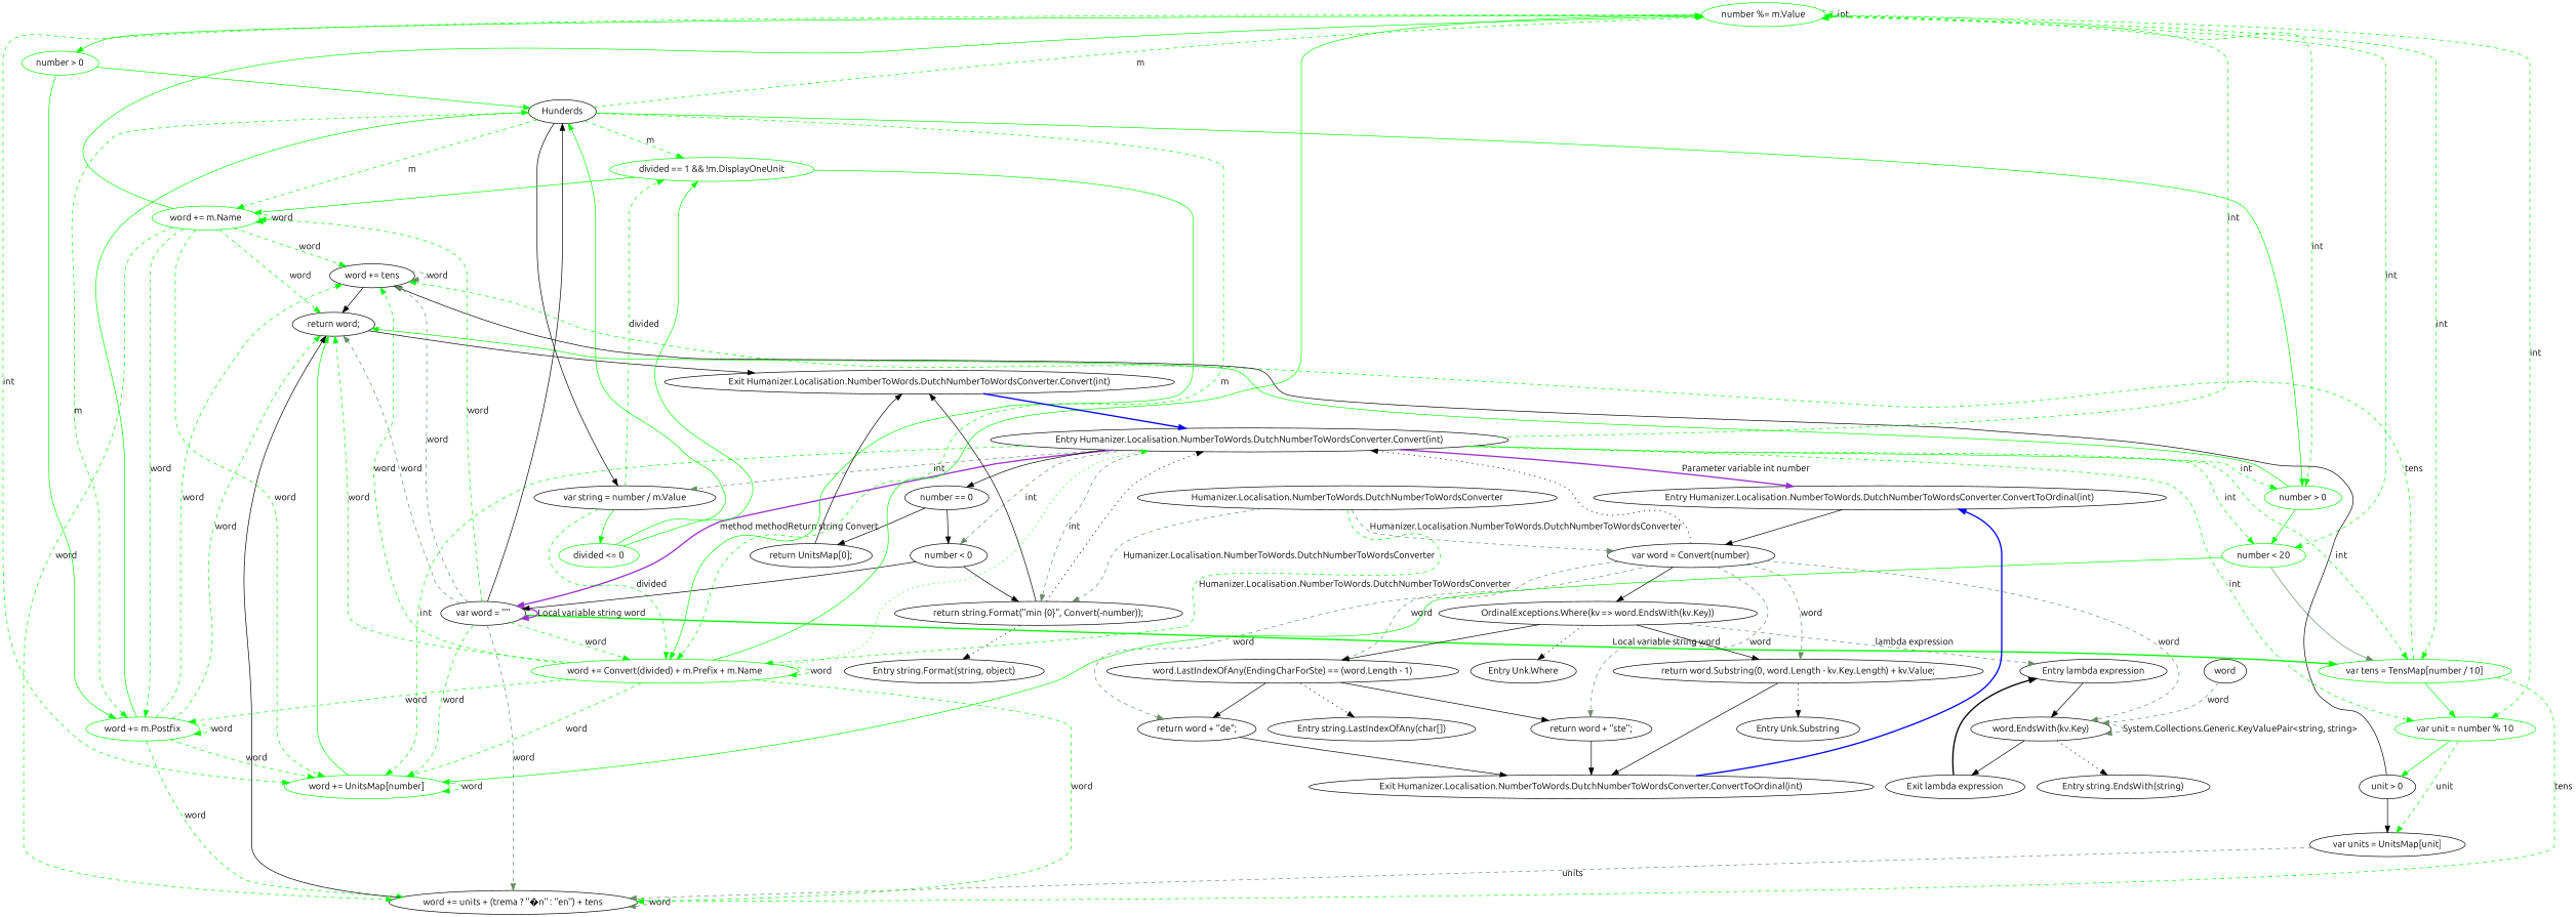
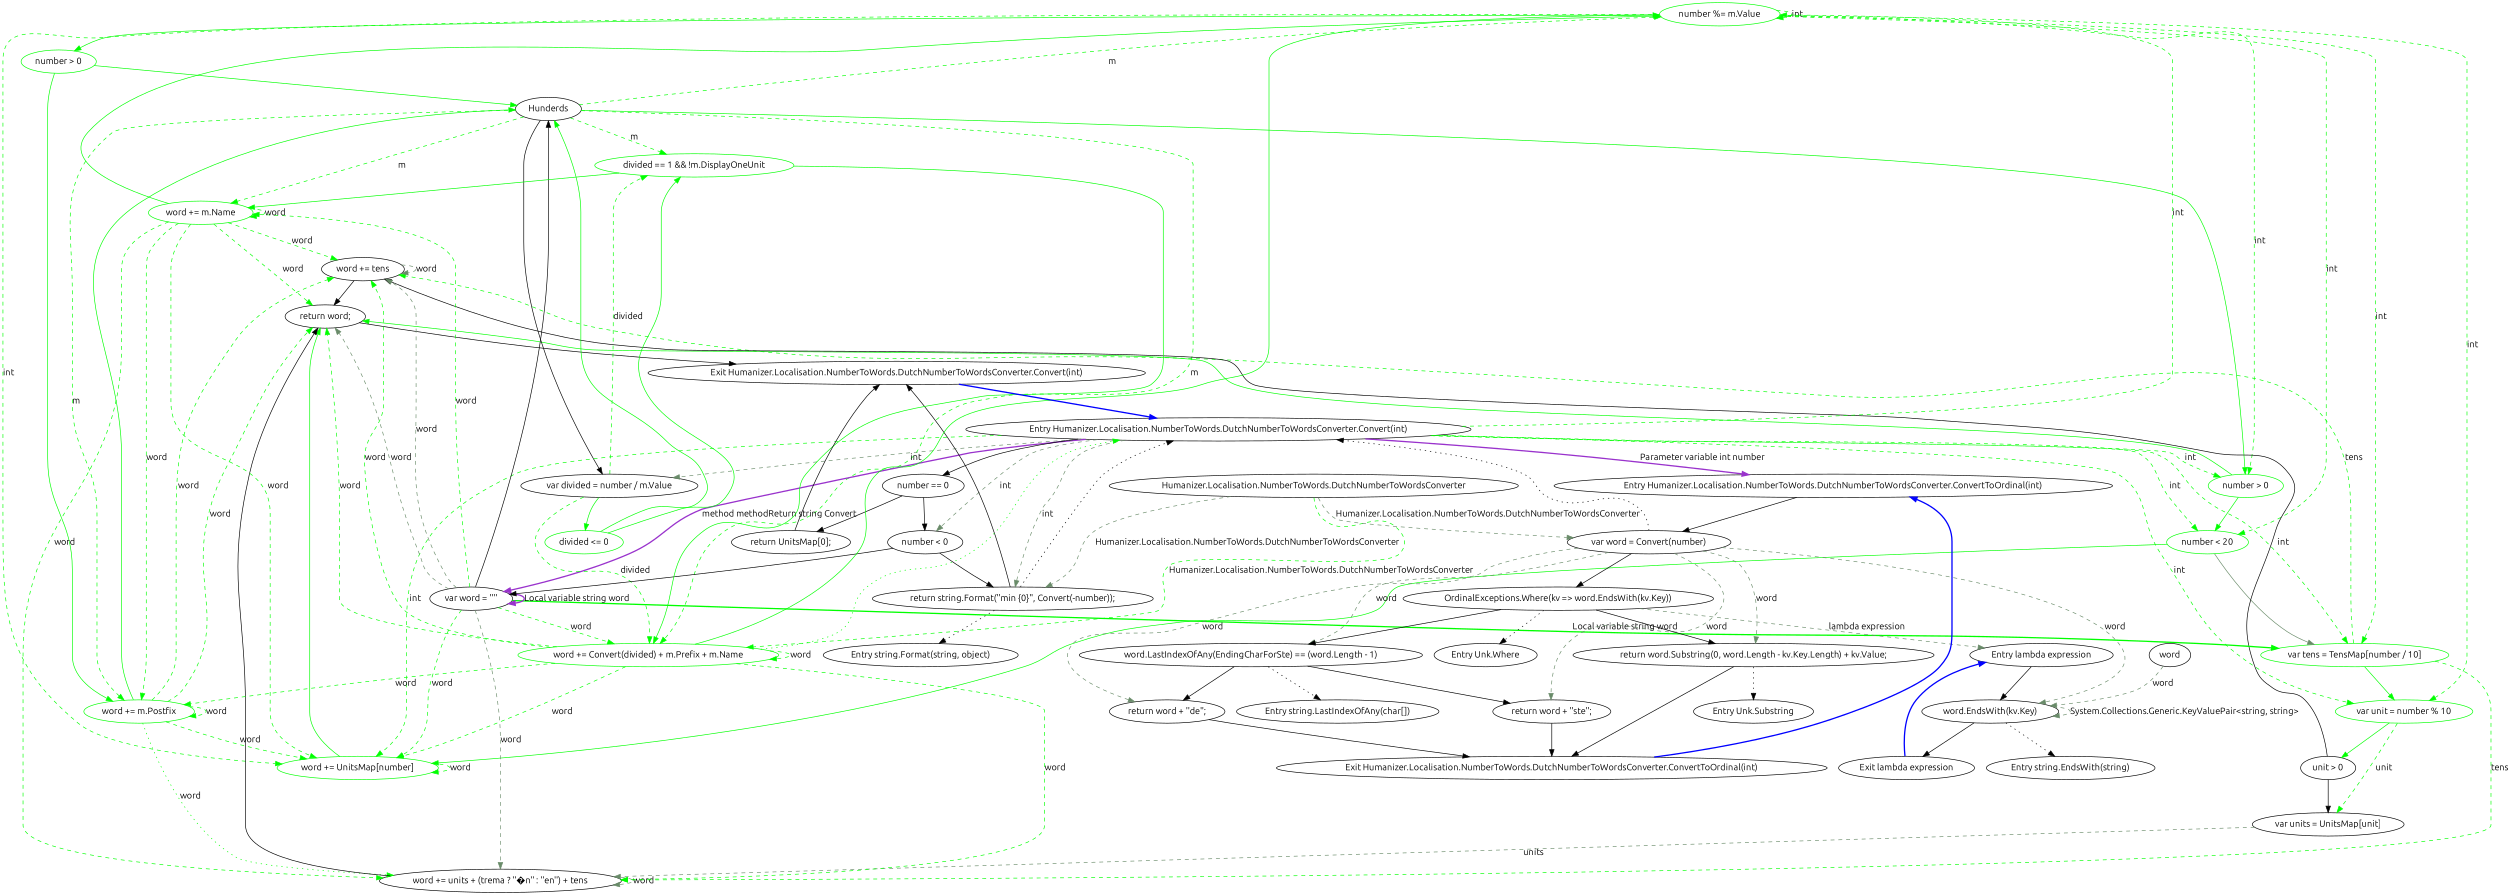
  digraph {
    fontname=Ubuntu
    node [cluster="Humanizer.Localisation.NumberToWords.DutchNumberToWordsConverter.Convert(int)" fontname=Ubuntu]
    edge [color=green fontname=Ubuntu style=dashed]
    n1 [color=green community=0 label="number %= m.Value" span="55-55"]
    n2 [color=green community=0 label="number > 0" span="56-56"]
    n3 [color=green community=0 label="number > 0" span="60-60"]
    n4 [color=green community=0 label="number < 20" span="62-62"]
    n5 [color=green community=0 label="word += UnitsMap[number]" span="63-63"]
    n6 [color=green community=0 label="var tens = TensMap[number / 10]" span="66-66"]
    n7 [color=green community=0 label="var unit = number % 10" span="67-67"]
    n8 [label=Hunderds span="43-43"]
    n9 [color=green community=0 label="word += m.Postfix" span="57-57"]
    n10 [label="return word;" span="79-79"]
    n11 [label="word += units + (trema ? ''�n'' : ''en'') + tens" span="72-72"]
    n12 [label="word += tens" span="75-75"]
    n13 [label="unit > 0" span="68-68"]
    n14 [label="var units = UnitsMap[unit]" span="70-70"]
    n15 [label="Entry Humanizer.Localisation.NumberToWords.DutchNumberToWordsConverter.Convert(int)" span="33-33"]
    n16 [label="var word = ''''" span="41-41"]
-   n17 [label="var string = number / m.Value" span="45-45"]
+   n17 [label="var divided = number / m.Value" span="45-45"]
    n18 [label="return string.Format(''min {0}'', Convert(-number));" span="39-39"]
    n19 [label="number == 0" span="35-35"]
    n20 [label="number < 0" span="38-38"]
    n21 [cluster="Humanizer.Localisation.NumberToWords.DutchNumberToWordsConverter.ConvertToOrdinal(int)" label="Entry Humanizer.Localisation.NumberToWords.DutchNumberToWordsConverter.ConvertToOrdinal(int)" span="91-91"]
    n22 [color=green community=0 label="word += m.Name" span="51-51"]
    n23 [color=green community=0 label="word += Convert(divided) + m.Prefix + m.Name" span="53-53"]
    n24 [color=green community=0 label="divided == 1 && !m.DisplayOneUnit" span="50-50"]
    n25 [color=green community=0 label="divided <= 0" span="47-47"]
    n26 [label="Exit Humanizer.Localisation.NumberToWords.DutchNumberToWordsConverter.Convert(int)" span="33-33"]
    n27 [cluster="string.Format(string, object)" label="Entry string.Format(string, object)" span="0-0"]
    n28 [label="return UnitsMap[0];" span="36-36"]
    n29 [cluster="Humanizer.Localisation.NumberToWords.DutchNumberToWordsConverter.ConvertToOrdinal(int)" label="var word = Convert(number)" span="93-93"]
    n30 [label="Humanizer.Localisation.NumberToWords.DutchNumberToWordsConverter" cluster=""]
    n31 [cluster="Humanizer.Localisation.NumberToWords.DutchNumberToWordsConverter.ConvertToOrdinal(int)" label="OrdinalExceptions.Where(kv => word.EndsWith(kv.Key))" span="95-95"]
    n32 [cluster="lambda expression" label="word.EndsWith(kv.Key)" span="95-95"]
    n33 [cluster="Humanizer.Localisation.NumberToWords.DutchNumberToWordsConverter.ConvertToOrdinal(int)" label="return word.Substring(0, word.Length - kv.Key.Length) + kv.Value;" span="98-98"]
    n34 [cluster="Humanizer.Localisation.NumberToWords.DutchNumberToWordsConverter.ConvertToOrdinal(int)" label="word.LastIndexOfAny(EndingCharForSte) == (word.Length - 1)" span="104-104"]
    n35 [cluster="Humanizer.Localisation.NumberToWords.DutchNumberToWordsConverter.ConvertToOrdinal(int)" label="return word + ''ste'';" span="105-105"]
    n36 [cluster="Humanizer.Localisation.NumberToWords.DutchNumberToWordsConverter.ConvertToOrdinal(int)" label="return word + ''de'';" span="107-107"]
    n37 [cluster="Unk.Where" label="Entry Unk.Where"]
    n38 [cluster="lambda expression" label="Entry lambda expression" span="95-95"]
    n39 [cluster="string.EndsWith(string)" label="Entry string.EndsWith(string)" span="0-0"]
    n40 [cluster="lambda expression" label="Exit lambda expression" span="95-95"]
    n41 [cluster="Humanizer.Localisation.NumberToWords.DutchNumberToWordsConverter.ConvertToOrdinal(int)" label="Exit Humanizer.Localisation.NumberToWords.DutchNumberToWordsConverter.ConvertToOrdinal(int)" span="91-91"]
    n42 [cluster="Unk.Substring" label="Entry Unk.Substring"]
    n43 [cluster="string.LastIndexOfAny(char[])" label="Entry string.LastIndexOfAny(char[])" span="0-0"]
    n44 [label=word cluster=""]
    n1 -> n1 [label=int]
    n1 -> n2 [style=solid]
    n1 -> n3 [label=int]
    n1 -> n4 [label=int]
    n1 -> n5 [label=int]
    n1 -> n6 [label=int]
    n1 -> n7 [label=int]
    n2 -> n8 [style=solid]
    n2 -> n9 [style=solid]
    n3 -> n4 [style=solid]
    n3 -> n10 [style=solid]
    n4 -> n5 [style=solid]
    n4 -> n6 [color=darkseagreen4 style=solid]
    n5 -> n5 [label=word]
    n5 -> n10 [style=solid]
    n6 -> n7 [style=solid]
    n6 -> n11 [label=tens]
    n6 -> n12 [label=tens]
    n7 -> n13 [style=solid]
    n7 -> n14 [label=unit]
    n8 -> n1 [label=m]
    n8 -> n3 [style=solid]
    n8 -> n9 [label=m]
    n8 -> n17 [style=solid color=""]
    n8 -> n22 [label=m]
    n8 -> n23 [label=m]
    n8 -> n24 [label=m]
    n9 -> n5 [label=word]
    n9 -> n8 [style=solid]
    n9 -> n9 [label=word]
    n9 -> n10 [label=word]
-   n9 -> n11 [label=word]
+   n9 -> n11 [label=word style=dotted]
    n9 -> n12 [label=word]
    n10 -> n26 [style=solid color=""]
    n11 -> n10 [style=solid color=""]
    n11 -> n11 [color=darkseagreen4 label=word]
    n12 -> n10 [style=solid color=""]
    n12 -> n12 [color=darkseagreen4 label=word]
    n13 -> n12 [style=solid color=""]
    n13 -> n14 [style=solid color=""]
    n14 -> n11 [color=darkseagreen4 label=units]
    n15 -> n1 [label=int]
    n15 -> n3 [label=int]
    n15 -> n4 [label=int]
    n15 -> n5 [label=int]
    n15 -> n6 [label=int]
    n15 -> n7 [label=int]
    n15 -> n16 [color=darkorchid label="method methodReturn string Convert" style=bold]
    n15 -> n17 [color=darkseagreen4 label=int]
    n15 -> n18 [color=darkseagreen4 label=int]
    n15 -> n19 [style=solid color=""]
    n15 -> n20 [color=darkseagreen4 label=int]
    n15 -> n21 [color=darkorchid label="Parameter variable int number" style=bold]
    n16 -> n5 [label=word]
    n16 -> n6 [label="Local variable string word" style=bold]
    n16 -> n8 [style=solid color=""]
    n16 -> n10 [color=darkseagreen4 label=word]
    n16 -> n11 [color=darkseagreen4 label=word]
    n16 -> n12 [color=darkseagreen4 label=word]
    n16 -> n16 [color=darkorchid label="Local variable string word" style=bold]
    n16 -> n22 [label=word]
    n16 -> n23 [label=word]
    n17 -> n23 [label=divided]
    n17 -> n24 [label=divided]
    n17 -> n25 [style=solid]
    n18 -> n15 [style=dotted color=""]
    n18 -> n26 [style=solid color=""]
    n18 -> n27 [style=dotted color=""]
    n19 -> n20 [style=solid color=""]
    n19 -> n28 [style=solid color=""]
    n20 -> n16 [style=solid color=""]
    n20 -> n18 [style=solid color=""]
    n21 -> n29 [style=solid color=""]
    n22 -> n1 [style=solid]
    n22 -> n5 [label=word]
    n22 -> n9 [label=word]
    n22 -> n10 [label=word]
    n22 -> n11 [label=word]
    n22 -> n12 [label=word]
    n22 -> n22 [label=word]
    n23 -> n1 [style=solid]
    n23 -> n5 [label=word]
    n23 -> n9 [label=word]
    n23 -> n10 [label=word]
    n23 -> n11 [label=word]
    n23 -> n12 [label=word]
    n23 -> n15 [style=dotted]
    n23 -> n23 [label=word]
    n24 -> n22 [style=solid]
    n24 -> n23 [style=solid]
    n25 -> n8 [style=solid]
    n25 -> n24 [style=solid]
    n26 -> n15 [color=blue style=bold]
    n28 -> n26 [style=solid color=""]
    n29 -> n15 [style=dotted color=""]
    n29 -> n31 [style=solid color=""]
    n29 -> n32 [color=darkseagreen4 label=word]
    n29 -> n33 [color=darkseagreen4 label=word]
    n29 -> n34 [color=darkseagreen4 label=word]
    n29 -> n35 [color=darkseagreen4 label=word]
    n29 -> n36 [color=darkseagreen4 label=word]
    n30 -> n18 [color=darkseagreen4 label="Humanizer.Localisation.NumberToWords.DutchNumberToWordsConverter"]
    n30 -> n23 [label="Humanizer.Localisation.NumberToWords.DutchNumberToWordsConverter"]
    n30 -> n29 [color=darkseagreen4 label="Humanizer.Localisation.NumberToWords.DutchNumberToWordsConverter"]
    n31 -> n33 [style=solid color=""]
    n31 -> n34 [style=solid color=""]
    n31 -> n37 [style=dotted color=""]
    n31 -> n38 [color=darkseagreen4 label="lambda expression"]
    n32 -> n32 [color=darkseagreen4 label="System.Collections.Generic.KeyValuePair<string, string>"]
    n32 -> n39 [style=dotted color=""]
    n32 -> n40 [style=solid color=""]
    n33 -> n41 [style=solid color=""]
    n33 -> n42 [style=dotted color=""]
    n34 -> n35 [style=solid color=""]
    n34 -> n36 [style=solid color=""]
    n34 -> n43 [style=dotted color=""]
    n35 -> n41 [style=solid color=""]
    n36 -> n41 [style=solid color=""]
    n38 -> n32 [style=solid color=""]
-   n40 -> n38 [color=black style=bold]
+   n40 -> n38 [color=blue style=bold]
    n41 -> n21 [color=blue style=bold]
    n44 -> n32 [color=darkseagreen4 label=word]
  }
